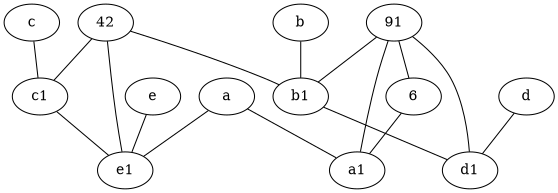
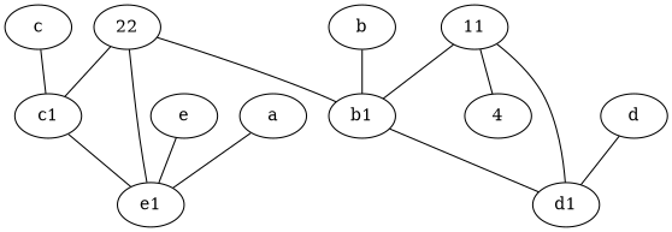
  graph {
    node [labelfontsize=50]
-   6
-   a1
+   6 [label=4]
    b
    b1
    d1
    a
    e1
    c1
-   22 [label=42]
+   22
    c
    d
    e
-   11 [label=91]
-   6 -- a1
+   11
    b -- b1
    b1 -- d1
-   a -- a1
    a -- e1
    c1 -- e1
    22 -- b1
    22 -- e1
    22 -- c1
    c -- c1
    d -- d1
    e -- e1
    11 -- 6
-   11 -- a1
    11 -- b1
    11 -- d1
  }
